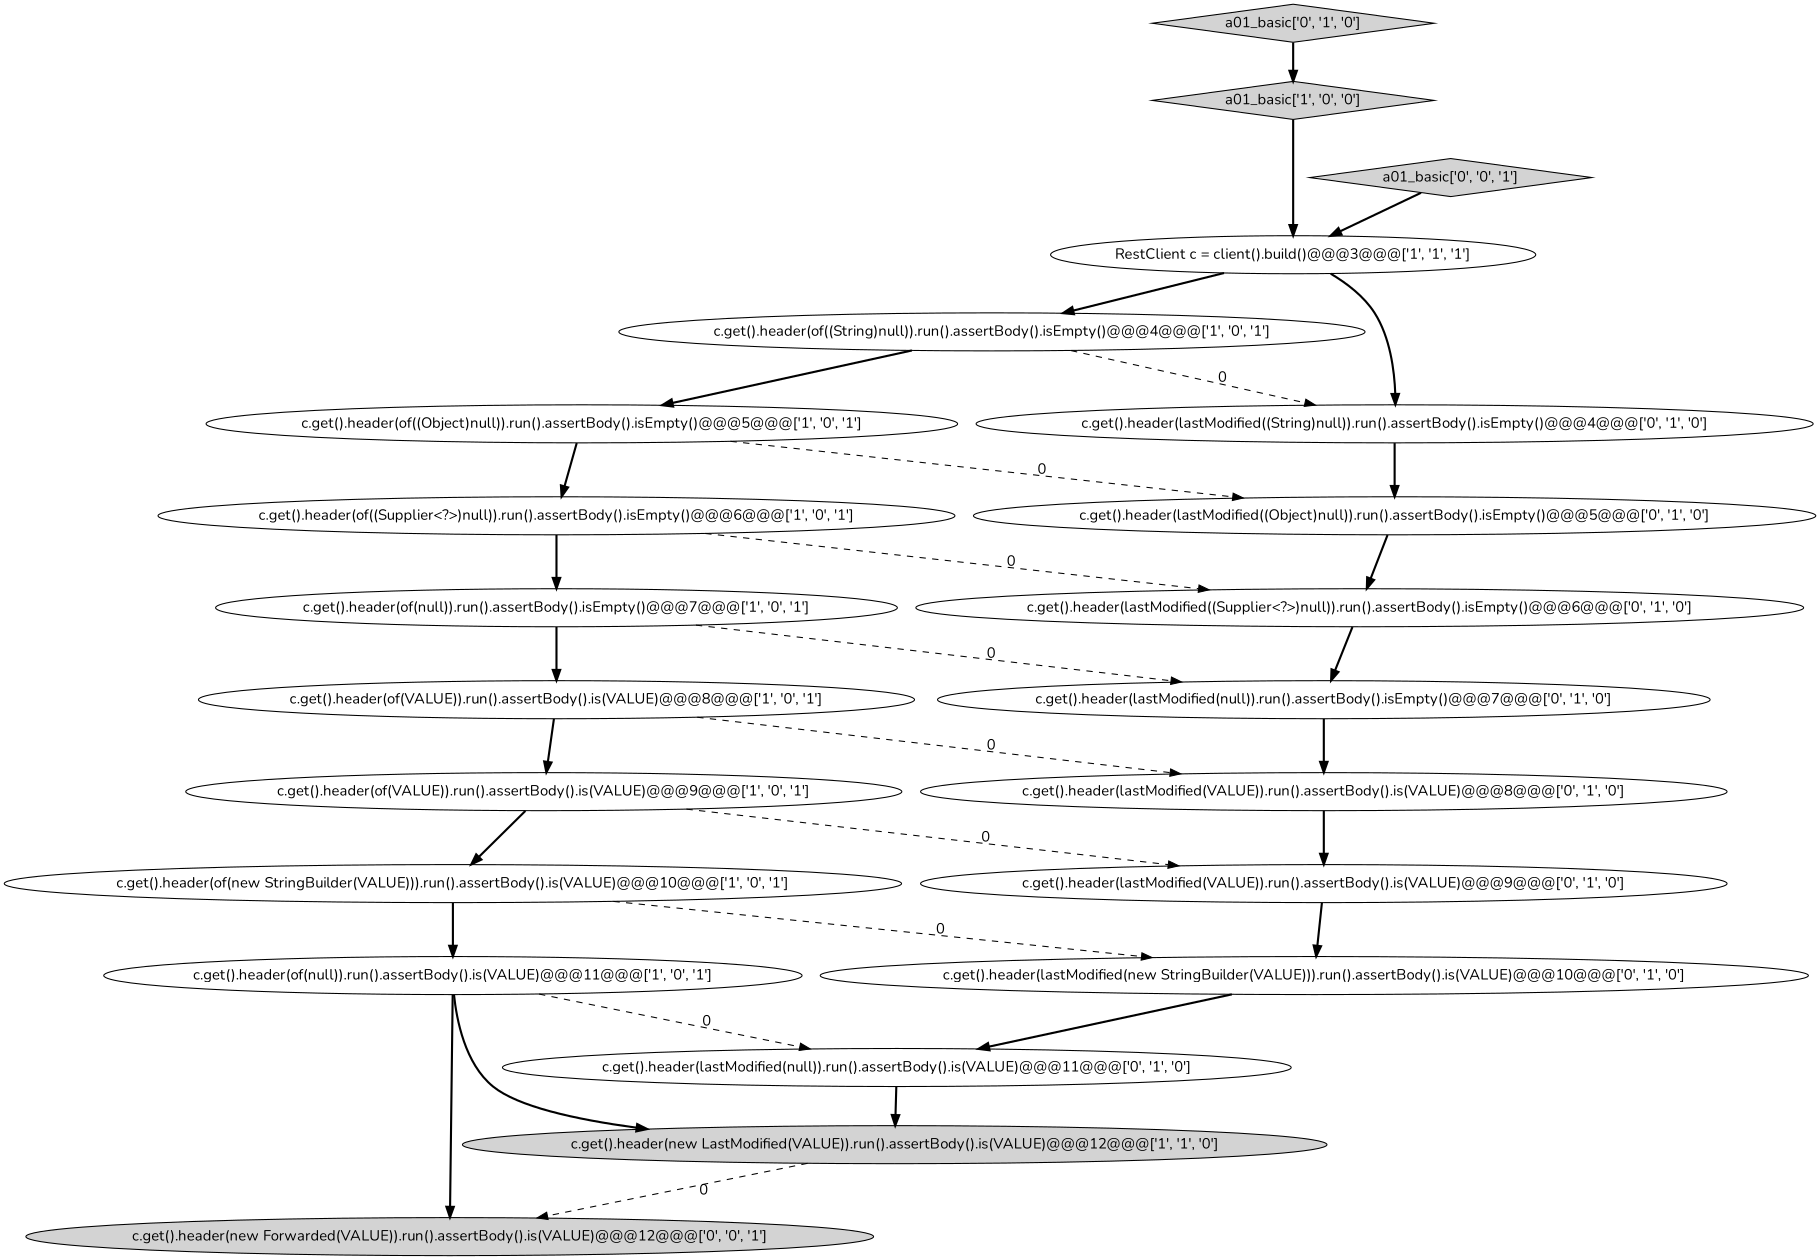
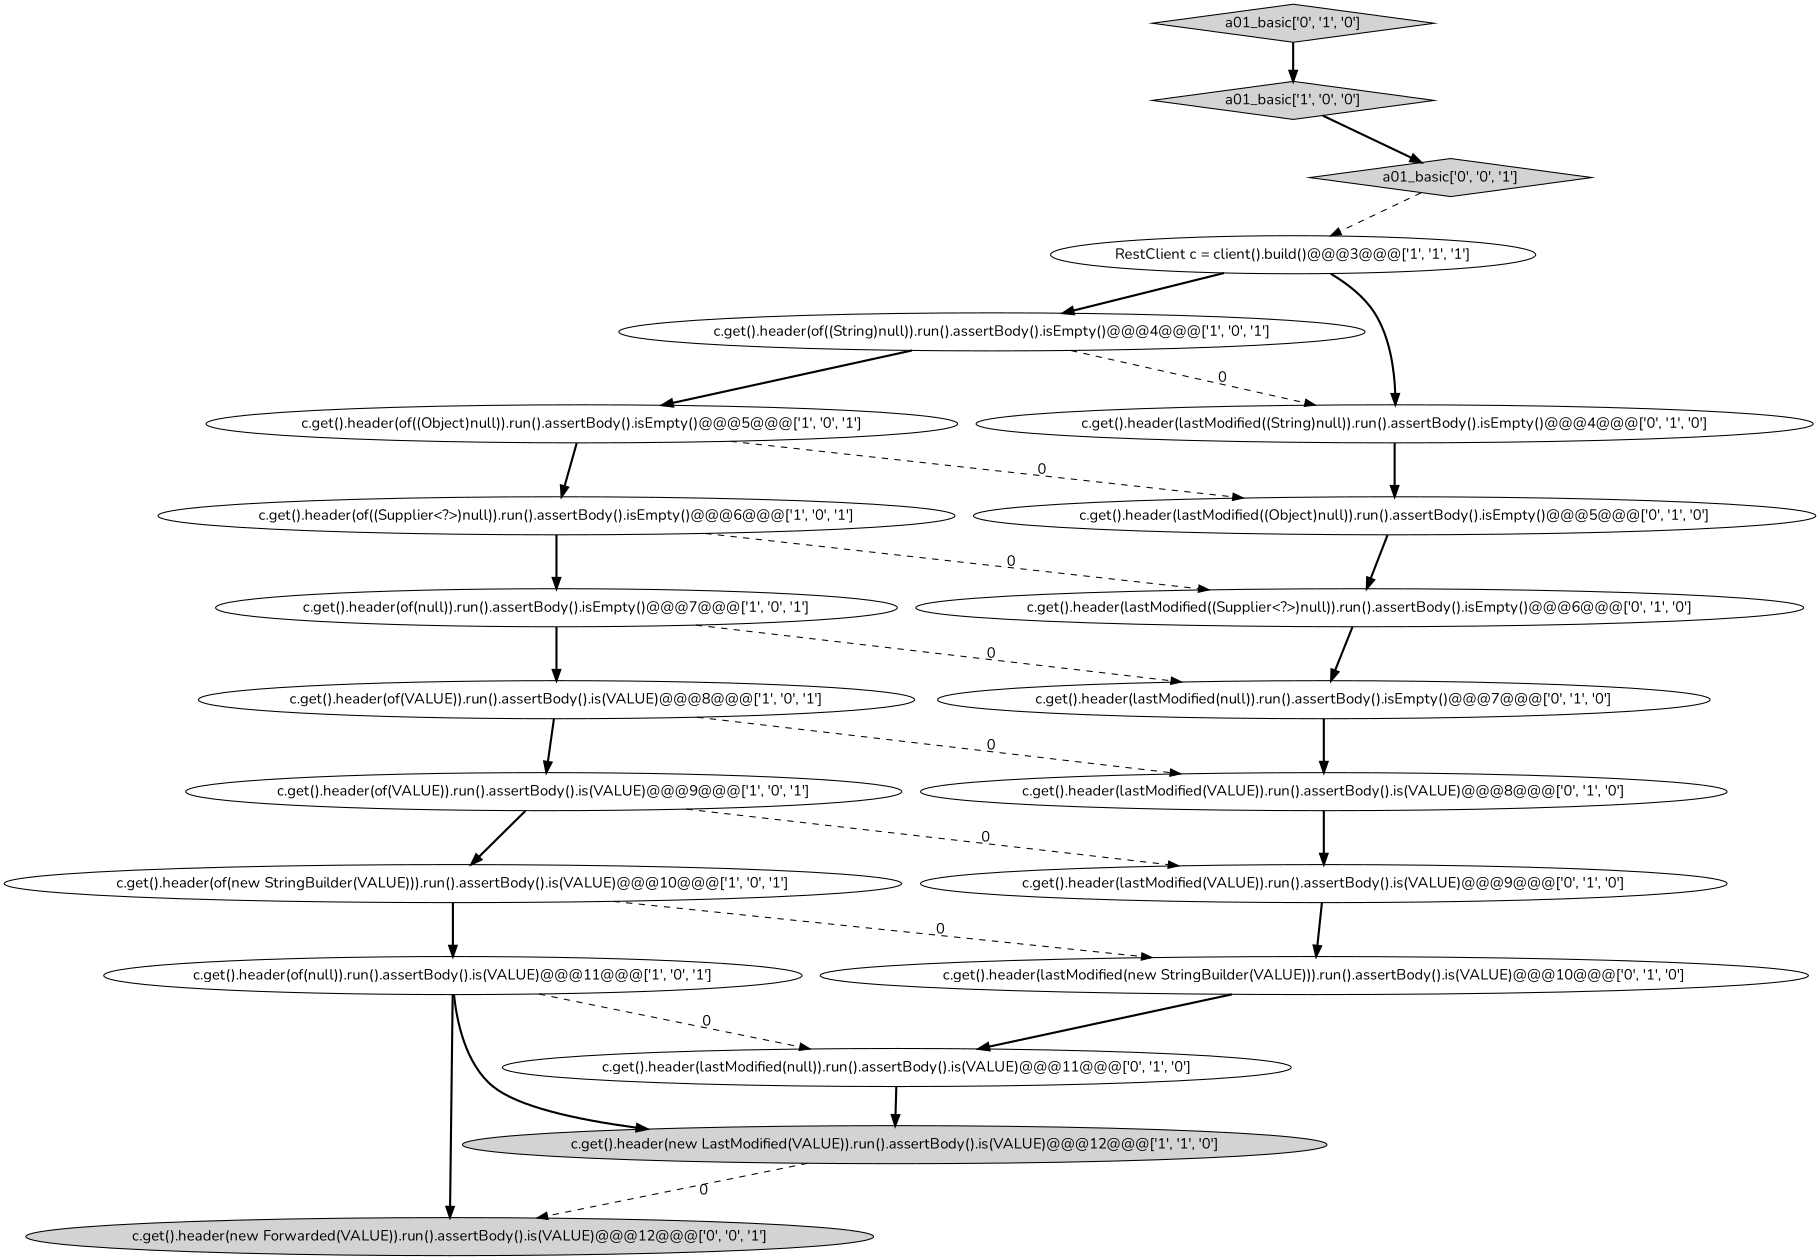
  digraph {
    fontname=Nunito
    node [fillcolor=white fontname=Nunito shape=ellipse style=filled]
    edge [fontname=Nunito style=bold]
    n1 [fillcolor=lightgray label="a01_basic['0', '1', '0']" shape=diamond]
    n2 [fillcolor=lightgray label="a01_basic['1', '0', '0']" shape=diamond]
    n3 [label="RestClient c = client().build()@@@3@@@['1', '1', '1']"]
    n4 [label="c.get().header(lastModified((String)null)).run().assertBody().isEmpty()@@@4@@@['0', '1', '0']"]
    n5 [label="c.get().header(of((String)null)).run().assertBody().isEmpty()@@@4@@@['1', '0', '1']"]
    n6 [label="c.get().header(lastModified(VALUE)).run().assertBody().is(VALUE)@@@9@@@['0', '1', '0']"]
    n7 [label="c.get().header(lastModified(new StringBuilder(VALUE))).run().assertBody().is(VALUE)@@@10@@@['0', '1', '0']"]
    n8 [label="c.get().header(lastModified(null)).run().assertBody().is(VALUE)@@@11@@@['0', '1', '0']"]
    n9 [label="c.get().header(of(VALUE)).run().assertBody().is(VALUE)@@@9@@@['1', '0', '1']"]
    n10 [label="c.get().header(of(new StringBuilder(VALUE))).run().assertBody().is(VALUE)@@@10@@@['1', '0', '1']"]
    n11 [label="c.get().header(of(null)).run().assertBody().is(VALUE)@@@11@@@['1', '0', '1']"]
    n12 [label="c.get().header(of((Supplier<?>)null)).run().assertBody().isEmpty()@@@6@@@['1', '0', '1']"]
    n13 [label="c.get().header(lastModified((Supplier<?>)null)).run().assertBody().isEmpty()@@@6@@@['0', '1', '0']"]
    n14 [label="c.get().header(of(null)).run().assertBody().isEmpty()@@@7@@@['1', '0', '1']"]
    n15 [label="c.get().header(lastModified(null)).run().assertBody().isEmpty()@@@7@@@['0', '1', '0']"]
    n16 [label="c.get().header(of(VALUE)).run().assertBody().is(VALUE)@@@8@@@['1', '0', '1']"]
    n17 [label="c.get().header(lastModified(VALUE)).run().assertBody().is(VALUE)@@@8@@@['0', '1', '0']"]
    n18 [label="c.get().header(lastModified((Object)null)).run().assertBody().isEmpty()@@@5@@@['0', '1', '0']"]
    n19 [label="c.get().header(of((Object)null)).run().assertBody().isEmpty()@@@5@@@['1', '0', '1']"]
    n20 [fillcolor=lightgray label="c.get().header(new Forwarded(VALUE)).run().assertBody().is(VALUE)@@@12@@@['0', '0', '1']"]
    n21 [fillcolor=lightgray label="c.get().header(new LastModified(VALUE)).run().assertBody().is(VALUE)@@@12@@@['1', '1', '0']"]
    n22 [fillcolor=lightgray label="a01_basic['0', '0', '1']" shape=diamond]
    n1 -> n2
-   n2 -> n3
+   n2 -> n22
    n3 -> n4
    n3 -> n5
    n4 -> n18
    n5 -> n4 [label=0 style=dashed]
    n5 -> n19
    n6 -> n7
    n7 -> n8
    n8 -> n21
    n9 -> n6 [label=0 style=dashed]
    n9 -> n10
    n10 -> n7 [label=0 style=dashed]
    n10 -> n11
    n11 -> n8 [label=0 style=dashed]
    n11 -> n20
    n11 -> n21
    n12 -> n13 [label=0 style=dashed]
    n12 -> n14
    n13 -> n15
    n14 -> n15 [label=0 style=dashed]
    n14 -> n16
    n15 -> n17
    n16 -> n9
    n16 -> n17 [label=0 style=dashed]
    n17 -> n6
    n18 -> n13
    n19 -> n12
    n19 -> n18 [label=0 style=dashed]
    n21 -> n20 [label=0 style=dashed]
-   n22 -> n3
+   n22 -> n3 [style=dashed]
  }
